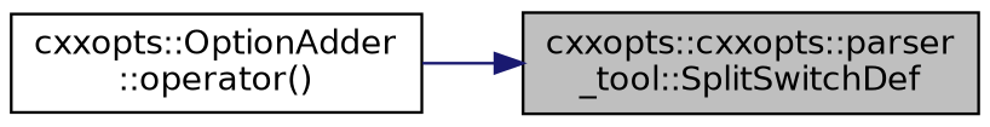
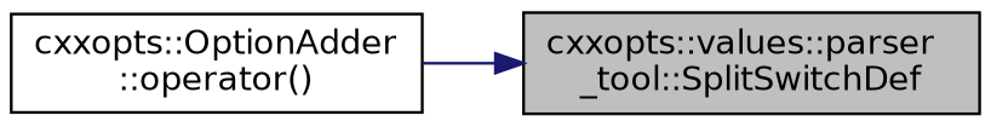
  digraph {
    rankdir=RL
    node [color=black fontname=Helvetica fontsize=12 shape=record style=filled]
-   n1 [fillcolor=grey75 fontcolor=black height=0.2 label="cxxopts::cxxopts::parser\l_tool::SplitSwitchDef" width=0.4]
+   n1 [fillcolor=grey75 fontcolor=black height=0.2 label="cxxopts::values::parser\l_tool::SplitSwitchDef" width=0.4]
    n2 [fillcolor=white height=0.2 label="cxxopts::OptionAdder\l::operator()" width=0.4]
    n1 -> n2 [color=midnightblue dir=back fontname=Helvetica fontsize=12 labelfontname=Helvetica labelfontsize=12 style=solid]
  }
